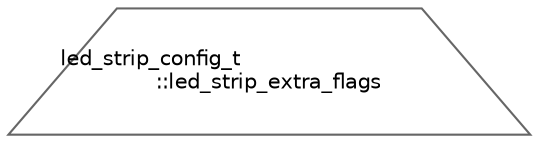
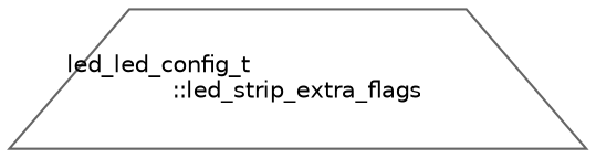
  digraph {
    rankdir=LR
-   n1 [color=grey40 fillcolor=white fontname=Helvetica fontsize=10 height=0.2 label="led_strip_config_t\l::led_strip_extra_flags" shape=trapezium style=filled width=0.4]
+   n1 [color=grey40 fillcolor=white fontname=Helvetica fontsize=10 height=0.2 label="led_led_config_t\l::led_strip_extra_flags" shape=trapezium style=filled width=0.4]
  }
